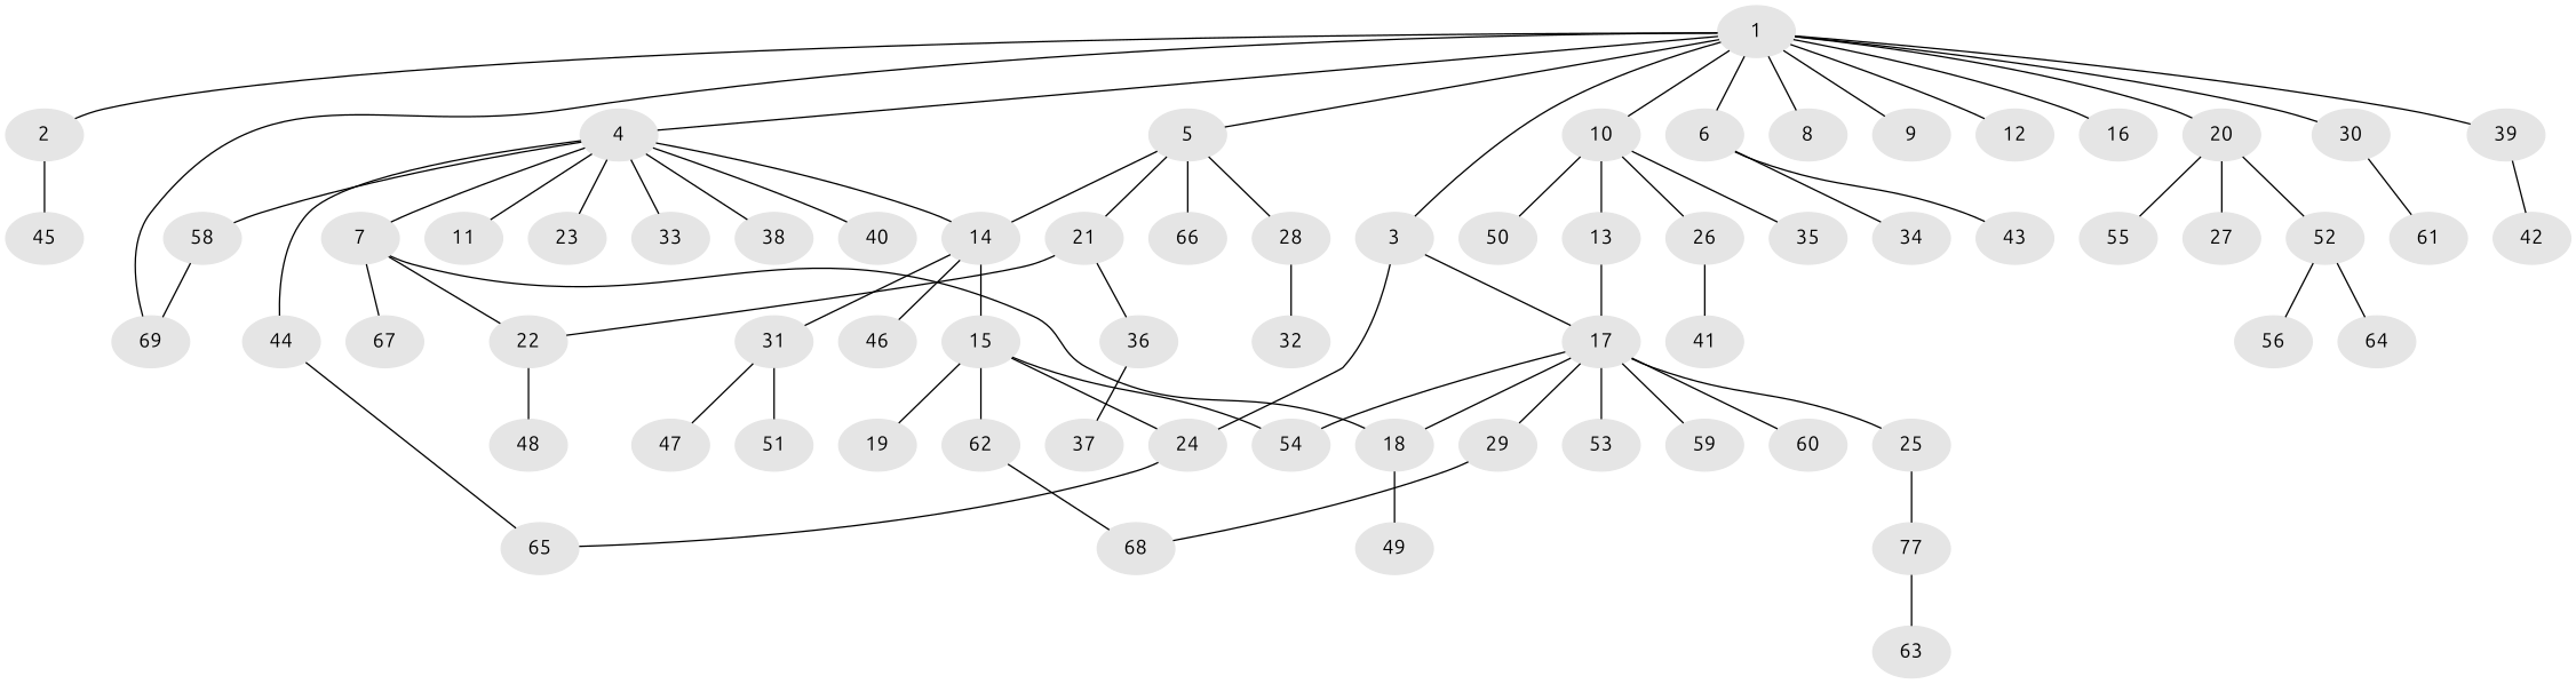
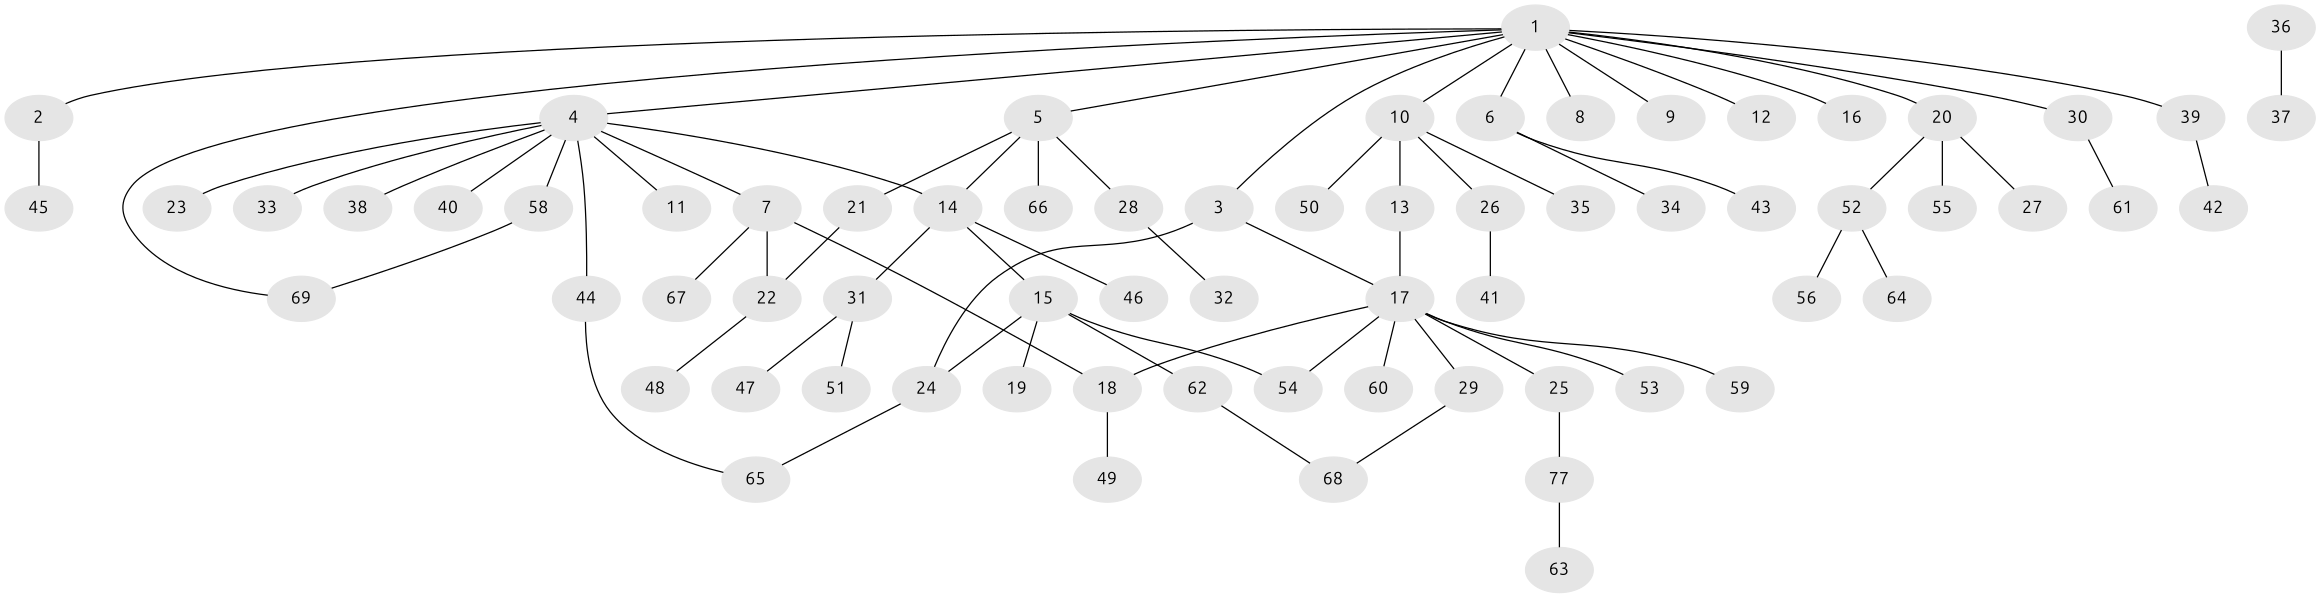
  graph {
    fontname=Ubuntu
    node [color=gray90 fontname=Ubuntu style=filled]
    edge [fontname=Ubuntu]
    1
    2
    3
    4
    5
    6
    8
    9
    10
    12
    16
    20
    30
    39
    69
    45
    17
    24
    7
    11
    14
    23
    33
    38
    40
    44
    58
    21
    28
    66
    34
    43
    13
    26
    35
    50
    27
    52
    55
    61
    42
    18
    54
    25
    29
    53
    59
    60
    65
    22
    67
    15
    31
    46
    36
    32
    49
    48
    41
    19
    62
    47
    51
    68
    n65 [label=77]
    56
    64
    37
    63
    1 -- 2
    1 -- 3
    1 -- 4
    1 -- 5
    1 -- 6
    1 -- 8
    1 -- 9
    1 -- 10
    1 -- 12
    1 -- 16
    1 -- 20
    1 -- 30
    1 -- 39
    1 -- 69
    2 -- 45
    3 -- 17
    3 -- 24
    4 -- 7
    4 -- 11
    4 -- 14
    4 -- 23
    4 -- 33
    4 -- 38
    4 -- 40
    4 -- 44
    4 -- 58
    5 -- 14
    5 -- 21
    5 -- 28
    5 -- 66
    6 -- 34
    6 -- 43
    10 -- 13
    10 -- 26
    10 -- 35
    10 -- 50
    20 -- 27
    20 -- 52
    20 -- 55
    30 -- 61
    39 -- 42
    17 -- 18
    17 -- 54
    17 -- 25
    17 -- 29
    17 -- 53
    17 -- 59
    17 -- 60
    24 -- 65
    7 -- 18
    7 -- 22
    7 -- 67
    14 -- 15
    14 -- 31
    14 -- 46
    44 -- 65
    58 -- 69
    21 -- 22
-   21 -- 36
    28 -- 32
    13 -- 17
    26 -- 41
    52 -- 56
    52 -- 64
    18 -- 49
    25 -- n65
    29 -- 68
    22 -- 48
    15 -- 24
    15 -- 54
    15 -- 19
    15 -- 62
    31 -- 47
    31 -- 51
    36 -- 37
    62 -- 68
    n65 -- 63
  }
